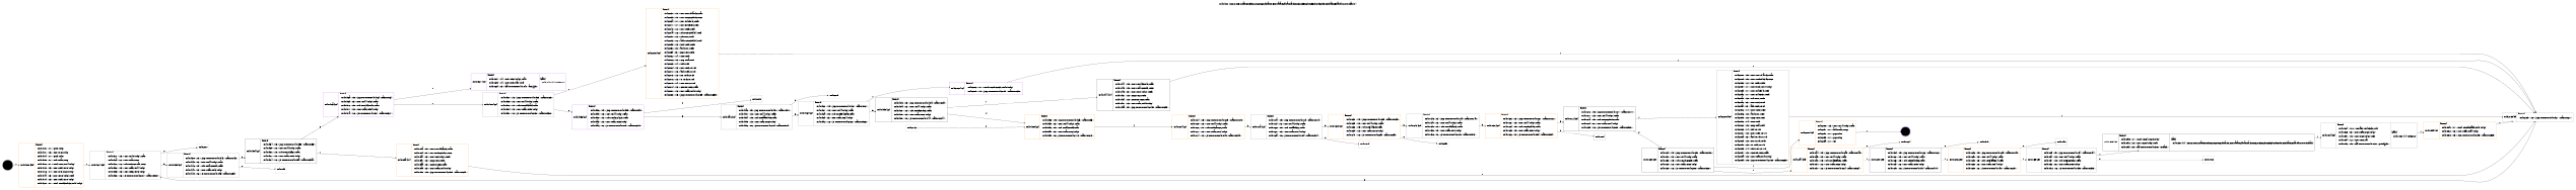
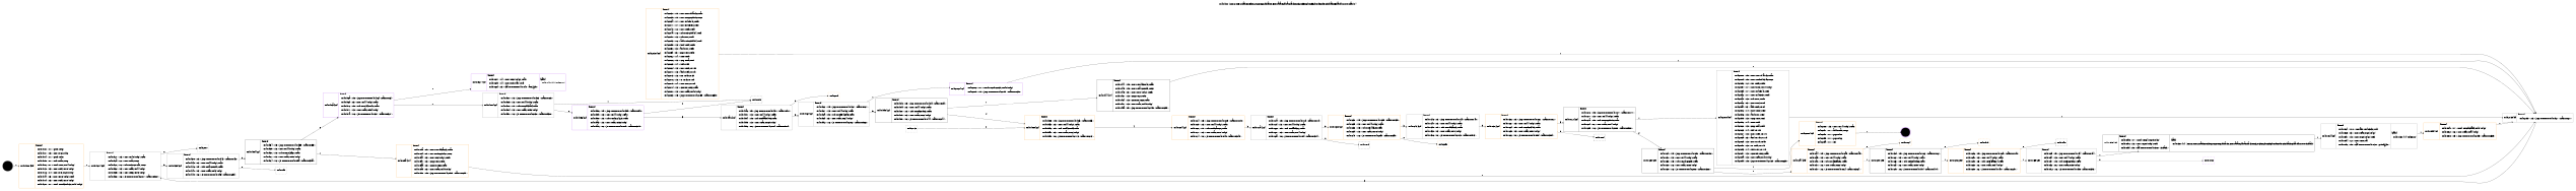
  digraph {
    label="0x401b00 (/mnt/c/Users/mathe/Desktop/tcc/POCII/binaries/extr_radare2librasmarchtms320c55x_plusc55plus_decode.c_is_hash_Final-ollvm.out::main(0))"
    labelloc=t
    rankdir=LR
    node [color=gray40 shape=record]
    edge [arrowhead=tee]
    Entry [fillcolor=black height=0.3 shape=circle style=filled width=0.3]
    n2 [color=darkorange label="{\n     0x401b00 [39]\l\n     | [instrs]\l\n     &nbsp;&nbsp;0x401b00 \<+1\>: push %rbp\l\n     &nbsp;&nbsp;0x401b01 \<+3\>: mov %rsp,%rbp\l\n     &nbsp;&nbsp;0x401b04 \<+1\>: push %rbx\l\n     &nbsp;&nbsp;0x401b05 \<+7\>: sub $0xa8,%rsp\l\n     &nbsp;&nbsp;0x401b0c \<+7\>: movl $0x0,-0x14(%rbp)\l\n     &nbsp;&nbsp;0x401b13 \<+3\>: mov %edi,-0x18(%rbp)\l\n     &nbsp;&nbsp;0x401b16 \<+4\>: mov %rsi,-0x20(%rbp)\l\n     &nbsp;&nbsp;0x401b1a \<+3\>: mov -0x18(%rbp),%edi\l\n     &nbsp;&nbsp;0x401b1d \<+3\>: mov %edi,-0x10(%rbp)\l\n     &nbsp;&nbsp;0x401b20 \<+7\>: movl $0xed3e7b83,-0x40(%rbp)\l\n  }"]
    n3 [label="{\n     0x401b27 [23]\l\n     | [instrs]\l\n     &nbsp;&nbsp;0x401b27 \<+3\>: mov -0x40(%rbp),%eax\l\n     &nbsp;&nbsp;0x401b2a \<+2\>: mov %eax,%ecx\l\n     &nbsp;&nbsp;0x401b2c \<+6\>: sub $0x91607ea9,%ecx\l\n     &nbsp;&nbsp;0x401b32 \<+3\>: mov %eax,-0x44(%rbp)\l\n     &nbsp;&nbsp;0x401b35 \<+3\>: mov %ecx,-0x48(%rbp)\l\n     &nbsp;&nbsp;0x401b38 \<+6\>: je 0000000000402007 \<main+0x507\>\l\n  }"]
    n4 [label="{\n     0x402007\l\n  }" style=dashed]
    n5 [label="{\n     0x401b3e [22]\l\n     | [instrs]\l\n     &nbsp;&nbsp;0x401b3e \<+5\>: jmp 0000000000401b43 \<main+0x43\>\l\n     &nbsp;&nbsp;0x401b43 \<+3\>: mov -0x44(%rbp),%eax\l\n     &nbsp;&nbsp;0x401b46 \<+5\>: sub $0xa1c080db,%eax\l\n     &nbsp;&nbsp;0x401b4b \<+3\>: mov %eax,-0x4c(%rbp)\l\n     &nbsp;&nbsp;0x401b4e \<+6\>: je 0000000000401d5f \<main+0x25f\>\l\n  }"]
    n6 [label="{\n     0x401d5f\l\n  }" style=dashed]
    n7 [color=black label="{\n     0x401b54 [22]\l\n     | [instrs]\l\n     &nbsp;&nbsp;0x401b54 \<+5\>: jmp 0000000000401b59 \<main+0x59\>\l\n     &nbsp;&nbsp;0x401b59 \<+3\>: mov -0x44(%rbp),%eax\l\n     &nbsp;&nbsp;0x401b5c \<+5\>: sub $0xc1d2ff61,%eax\l\n     &nbsp;&nbsp;0x401b61 \<+3\>: mov %eax,-0x50(%rbp)\l\n     &nbsp;&nbsp;0x401b64 \<+6\>: je 0000000000401e9a \<main+0x39a\>\l\n  }"]
    n8 [color=darkorange label="{\n     0x401e9a [27]\l\n     | [instrs]\l\n     &nbsp;&nbsp;0x401e9a \<+5\>: mov $0x1dd3a6d2,%eax\l\n     &nbsp;&nbsp;0x401e9f \<+5\>: mov $0x5c609d61,%ecx\l\n     &nbsp;&nbsp;0x401ea4 \<+3\>: mov -0xc(%rbp),%edx\l\n     &nbsp;&nbsp;0x401ea7 \<+3\>: cmp $0x0,%edx\l\n     &nbsp;&nbsp;0x401eaa \<+3\>: cmove %ecx,%eax\l\n     &nbsp;&nbsp;0x401ead \<+3\>: mov %eax,-0x40(%rbp)\l\n     &nbsp;&nbsp;0x401eb0 \<+5\>: jmp 0000000000402159 \<main+0x659\>\l\n  }"]
    n9 [color=purple label="{\n     0x401b6a [22]\l\n     | [instrs]\l\n     &nbsp;&nbsp;0x401b6a \<+5\>: jmp 0000000000401b6f \<main+0x6f\>\l\n     &nbsp;&nbsp;0x401b6f \<+3\>: mov -0x44(%rbp),%eax\l\n     &nbsp;&nbsp;0x401b72 \<+5\>: sub $0xc4d3004e,%eax\l\n     &nbsp;&nbsp;0x401b77 \<+3\>: mov %eax,-0x54(%rbp)\l\n     &nbsp;&nbsp;0x401b7a \<+6\>: je 0000000000401e27 \<main+0x327\>\l\n  }"]
    Exit [color=purple fillcolor=black height=0.3 peripheries=2 shape=circle style=filled width=0.3]
    n11 [label="{\n     0x402159 [5]\l\n     | [instrs]\l\n     &nbsp;&nbsp;0x402159 \<+5\>: jmp 0000000000401b27 \<main+0x27\>\l\n  }"]
    n12 [color=purple label="{\n     0x401e27 [13]\l\n     | [instrs]\l\n     &nbsp;&nbsp;0x401e27 \<+4\>: mov -0x20(%rbp),%rax\l\n     &nbsp;&nbsp;0x401e2b \<+4\>: mov 0x8(%rax),%rdi\l\n     &nbsp;&nbsp;0x401e2f \<+5\>: call 0000000000401040 \<atoi@plt\>\l\n     | [calls]\l\n     &nbsp;&nbsp;0x401040 \{1\} (unknown)\l\n  }"]
    n13 [label="{\n     0x401b80 [22]\l\n     | [instrs]\l\n     &nbsp;&nbsp;0x401b80 \<+5\>: jmp 0000000000401b85 \<main+0x85\>\l\n     &nbsp;&nbsp;0x401b85 \<+3\>: mov -0x44(%rbp),%eax\l\n     &nbsp;&nbsp;0x401b88 \<+5\>: sub $0xcddcba9f,%eax\l\n     &nbsp;&nbsp;0x401b8d \<+3\>: mov %eax,-0x58(%rbp)\l\n     &nbsp;&nbsp;0x401b90 \<+6\>: je 0000000000402030 \<main+0x530\>\l\n  }"]
    n14 [color=darkorange label="{\n     0x401edb [18]\l\n     | [instrs]\l\n     &nbsp;&nbsp;0x401edb \<+7\>: movl $0xcddcba9f,-0x40(%rbp)\l\n     &nbsp;&nbsp;0x401ee2 \<+6\>: mov %eax,-0xa4(%rbp)\l\n     &nbsp;&nbsp;0x401ee8 \<+5\>: jmp 0000000000402159 \<main+0x659\>\l\n  }"]
    n15 [color=darkorange label="{\n     0x402030 [88]\l\n     | [instrs]\l\n     &nbsp;&nbsp;0x402030 \<+5\>: mov $0x7754a1d2,%eax\l\n     &nbsp;&nbsp;0x402035 \<+5\>: mov $0x2ce29575,%ecx\l\n     &nbsp;&nbsp;0x40203a \<+7\>: mov 0x40504c,%edx\l\n     &nbsp;&nbsp;0x402041 \<+7\>: mov 0x405050,%esi\l\n     &nbsp;&nbsp;0x402048 \<+2\>: mov %edx,%edi\l\n     &nbsp;&nbsp;0x40204a \<+6\>: sub $0x902bd484,%edi\l\n     &nbsp;&nbsp;0x402050 \<+3\>: sub $0x1,%edi\l\n     &nbsp;&nbsp;0x402053 \<+6\>: add $0x902bd484,%edi\l\n     &nbsp;&nbsp;0x402059 \<+3\>: imul %edi,%edx\l\n     &nbsp;&nbsp;0x40205c \<+3\>: and $0x1,%edx\l\n     &nbsp;&nbsp;0x40205f \<+3\>: cmp $0x0,%edx\l\n     &nbsp;&nbsp;0x402062 \<+4\>: sete %r8b\l\n     &nbsp;&nbsp;0x402066 \<+3\>: cmp $0xa,%esi\l\n     &nbsp;&nbsp;0x402069 \<+4\>: setl %r9b\l\n     &nbsp;&nbsp;0x40206d \<+3\>: mov %r8b,%r10b\l\n     &nbsp;&nbsp;0x402070 \<+3\>: and %r9b,%r10b\l\n     &nbsp;&nbsp;0x402073 \<+3\>: xor %r9b,%r8b\l\n     &nbsp;&nbsp;0x402076 \<+3\>: or %r8b,%r10b\l\n     &nbsp;&nbsp;0x402079 \<+4\>: test $0x1,%r10b\l\n     &nbsp;&nbsp;0x40207d \<+3\>: cmovne %ecx,%eax\l\n     &nbsp;&nbsp;0x402080 \<+3\>: mov %eax,-0x40(%rbp)\l\n     &nbsp;&nbsp;0x402083 \<+5\>: jmp 0000000000402159 \<main+0x659\>\l\n  }"]
    n16 [color=purple label="{\n     0x401b96 [22]\l\n     | [instrs]\l\n     &nbsp;&nbsp;0x401b96 \<+5\>: jmp 0000000000401b9b \<main+0x9b\>\l\n     &nbsp;&nbsp;0x401b9b \<+3\>: mov -0x44(%rbp),%eax\l\n     &nbsp;&nbsp;0x401b9e \<+5\>: sub $0xd3124229,%eax\l\n     &nbsp;&nbsp;0x401ba3 \<+3\>: mov %eax,-0x5c(%rbp)\l\n     &nbsp;&nbsp;0x401ba6 \<+6\>: je 0000000000401e1b \<main+0x31b\>\l\n  }"]
    n17 [label="{\n     0x401ec4 [23]\l\n     | [instrs]\l\n     &nbsp;&nbsp;0x401ec4 \<+10\>: movabs $0x4030f2,%rdi\l\n     &nbsp;&nbsp;0x401ece \<+3\>: mov %eax,-0x2c(%rbp)\l\n     &nbsp;&nbsp;0x401ed1 \<+3\>: mov -0x2c(%rbp),%esi\l\n     &nbsp;&nbsp;0x401ed4 \<+2\>: mov $0x0,%al\l\n     &nbsp;&nbsp;0x401ed6 \<+5\>: call 0000000000401030 \<printf@plt\>\l\n     | [calls]\l\n     &nbsp;&nbsp;0x401030 \{1\} (unknown)\l\n  }"]
    n18 [color=black label="{\n     0x401e1b\l\n  }" style=dashed]
    n19 [label="{\n     0x401bac [22]\l\n     | [instrs]\l\n     &nbsp;&nbsp;0x401bac \<+5\>: jmp 0000000000401bb1 \<main+0xb1\>\l\n     &nbsp;&nbsp;0x401bb1 \<+3\>: mov -0x44(%rbp),%eax\l\n     &nbsp;&nbsp;0x401bb4 \<+5\>: sub $0xdaa9d795,%eax\l\n     &nbsp;&nbsp;0x401bb9 \<+3\>: mov %eax,-0x60(%rbp)\l\n     &nbsp;&nbsp;0x401bbc \<+6\>: je 000000000040201f \<main+0x51f\>\l\n  }"]
    n20 [color=purple label="{\n     0x401d08\l\n  }" style=dashed]
    n21 [color=darkorange label="{\n     0x40201f\l\n  }" style=dashed]
    n22 [label="{\n     0x401bc2 [22]\l\n     | [instrs]\l\n     &nbsp;&nbsp;0x401bc2 \<+5\>: jmp 0000000000401bc7 \<main+0xc7\>\l\n     &nbsp;&nbsp;0x401bc7 \<+3\>: mov -0x44(%rbp),%eax\l\n     &nbsp;&nbsp;0x401bca \<+5\>: sub $0xde946945,%eax\l\n     &nbsp;&nbsp;0x401bcf \<+3\>: mov %eax,-0x64(%rbp)\l\n     &nbsp;&nbsp;0x401bd2 \<+6\>: je 00000000004020e2 \<main+0x5e2\>\l\n  }"]
    n23 [color=black label="{\n     0x401eb5 [15]\l\n     | [instrs]\l\n     &nbsp;&nbsp;0x401eb5 \<+7\>: movl $0x64,-0x28(%rbp)\l\n     &nbsp;&nbsp;0x401ebc \<+3\>: mov -0x28(%rbp),%edi\l\n     &nbsp;&nbsp;0x401ebf \<+5\>: call 0000000000401580 \<is_hash\>\l\n     | [calls]\l\n     &nbsp;&nbsp;0x401580 \{1\} (/mnt/c/Users/mathe/Desktop/tcc/POCII/binaries/extr_radare2librasmarchtms320c55x_plusc55plus_decode.c_is_hash_Final-ollvm.out::is_hash)\l\n  }"]
    n24 [color=purple label="{\n     0x4020e2 [12]\l\n     | [instrs]\l\n     &nbsp;&nbsp;0x4020e2 \<+7\>: movl $0x2d160699,-0x40(%rbp)\l\n     &nbsp;&nbsp;0x4020e9 \<+5\>: jmp 0000000000402159 \<main+0x659\>\l\n  }"]
    n25 [color=black label="{\n     0x401bd8 [22]\l\n     | [instrs]\l\n     &nbsp;&nbsp;0x401bd8 \<+5\>: jmp 0000000000401bdd \<main+0xdd\>\l\n     &nbsp;&nbsp;0x401bdd \<+3\>: mov -0x44(%rbp),%eax\l\n     &nbsp;&nbsp;0x401be0 \<+5\>: sub $0xed3e7b83,%eax\l\n     &nbsp;&nbsp;0x401be5 \<+3\>: mov %eax,-0x68(%rbp)\l\n     &nbsp;&nbsp;0x401be8 \<+6\>: je 0000000000401d44 \<main+0x244\>\l\n  }"]
    n26 [label="{\n     0x401cef [25]\l\n     | [instrs]\l\n     &nbsp;&nbsp;0x401cef \<+5\>: jmp 0000000000401cf4 \<main+0x1f4\>\l\n     &nbsp;&nbsp;0x401cf4 \<+3\>: mov -0x44(%rbp),%eax\l\n     &nbsp;&nbsp;0x401cf7 \<+5\>: sub $0x5c609d61,%eax\l\n     &nbsp;&nbsp;0x401cfc \<+6\>: mov %eax,-0x98(%rbp)\l\n     &nbsp;&nbsp;0x401d02 \<+6\>: je 0000000000401eb5 \<main+0x3b5\>\l\n  }"]
    n27 [color=black label="{\n     0x401d44 [27]\l\n     | [instrs]\l\n     &nbsp;&nbsp;0x401d44 \<+5\>: mov $0xc4d3004e,%eax\l\n     &nbsp;&nbsp;0x401d49 \<+5\>: mov $0xa1c080db,%ecx\l\n     &nbsp;&nbsp;0x401d4e \<+3\>: mov -0x10(%rbp),%edx\l\n     &nbsp;&nbsp;0x401d51 \<+3\>: cmp $0x2,%edx\l\n     &nbsp;&nbsp;0x401d54 \<+3\>: cmovne %ecx,%eax\l\n     &nbsp;&nbsp;0x401d57 \<+3\>: mov %eax,-0x40(%rbp)\l\n     &nbsp;&nbsp;0x401d5a \<+5\>: jmp 0000000000402159 \<main+0x659\>\l\n  }"]
    n28 [color=darkorange label="{\n     0x401bee [22]\l\n     | [instrs]\l\n     &nbsp;&nbsp;0x401bee \<+5\>: jmp 0000000000401bf3 \<main+0xf3\>\l\n     &nbsp;&nbsp;0x401bf3 \<+3\>: mov -0x44(%rbp),%eax\l\n     &nbsp;&nbsp;0x401bf6 \<+5\>: sub $0xf43ee0bf,%eax\l\n     &nbsp;&nbsp;0x401bfb \<+3\>: mov %eax,-0x6c(%rbp)\l\n     &nbsp;&nbsp;0x401bfe \<+6\>: je 0000000000402113 \<main+0x613\>\l\n  }"]
    n29 [color=black label="{\n     0x401db7\l\n  }" style=dashed]
    n30 [color=darkorange label="{\n     0x401c04 [22]\l\n     | [instrs]\l\n     &nbsp;&nbsp;0x401c04 \<+5\>: jmp 0000000000401c09 \<main+0x109\>\l\n     &nbsp;&nbsp;0x401c09 \<+3\>: mov -0x44(%rbp),%eax\l\n     &nbsp;&nbsp;0x401c0c \<+5\>: sub $0xfcea86e6,%eax\l\n     &nbsp;&nbsp;0x401c11 \<+3\>: mov %eax,-0x70(%rbp)\l\n     &nbsp;&nbsp;0x401c14 \<+6\>: je 0000000000401e49 \<main+0x349\>\l\n  }"]
    n31 [color=darkorange label="{\n     0x401cd6 [25]\l\n     | [instrs]\l\n     &nbsp;&nbsp;0x401cd6 \<+5\>: jmp 0000000000401cdb \<main+0x1db\>\l\n     &nbsp;&nbsp;0x401cdb \<+3\>: mov -0x44(%rbp),%eax\l\n     &nbsp;&nbsp;0x401cde \<+5\>: sub $0x545a5e24,%eax\l\n     &nbsp;&nbsp;0x401ce3 \<+6\>: mov %eax,-0x94(%rbp)\l\n     &nbsp;&nbsp;0x401ce9 \<+6\>: je 0000000000401db7 \<main+0x2b7\>\l\n  }"]
    n32 [label="{\n     0x402113\l\n  }" style=dashed]
    n33 [label="{\n     0x401c1a [22]\l\n     | [instrs]\l\n     &nbsp;&nbsp;0x401c1a \<+5\>: jmp 0000000000401c1f \<main+0x11f\>\l\n     &nbsp;&nbsp;0x401c1f \<+3\>: mov -0x44(%rbp),%eax\l\n     &nbsp;&nbsp;0x401c22 \<+5\>: sub $0xfff5d362,%eax\l\n     &nbsp;&nbsp;0x401c27 \<+3\>: mov %eax,-0x74(%rbp)\l\n     &nbsp;&nbsp;0x401c2a \<+6\>: je 0000000000401e7f \<main+0x37f\>\l\n  }"]
    n34 [color=darkorange label="{\n     0x401f7d\l\n  }" style=dashed]
    n35 [color=black label="{\n     0x401e7f\l\n  }" style=dashed]
    n36 [color=darkorange label="{\n     0x401c30 [22]\l\n     | [instrs]\l\n     &nbsp;&nbsp;0x401c30 \<+5\>: jmp 0000000000401c35 \<main+0x135\>\l\n     &nbsp;&nbsp;0x401c35 \<+3\>: mov -0x44(%rbp),%eax\l\n     &nbsp;&nbsp;0x401c38 \<+5\>: sub $0x544f82e,%eax\l\n     &nbsp;&nbsp;0x401c3d \<+3\>: mov %eax,-0x78(%rbp)\l\n     &nbsp;&nbsp;0x401c40 \<+6\>: je 00000000004020fb \<main+0x5fb\>\l\n  }"]
    n37 [color=black label="{\n     0x401cbd [25]\l\n     | [instrs]\l\n     &nbsp;&nbsp;0x401cbd \<+5\>: jmp 0000000000401cc2 \<main+0x1c2\>\l\n     &nbsp;&nbsp;0x401cc2 \<+3\>: mov -0x44(%rbp),%eax\l\n     &nbsp;&nbsp;0x401cc5 \<+5\>: sub $0x50f19d86,%eax\l\n     &nbsp;&nbsp;0x401cca \<+6\>: mov %eax,-0x90(%rbp)\l\n     &nbsp;&nbsp;0x401cd0 \<+6\>: je 0000000000401f7d \<main+0x47d\>\l\n  }"]
    n38 [color=darkorange label="{\n     0x4020fb\l\n  }" style=dashed]
    n39 [label="{\n     0x401c46 [22]\l\n     | [instrs]\l\n     &nbsp;&nbsp;0x401c46 \<+5\>: jmp 0000000000401c4b \<main+0x14b\>\l\n     &nbsp;&nbsp;0x401c4b \<+3\>: mov -0x44(%rbp),%eax\l\n     &nbsp;&nbsp;0x401c4e \<+5\>: sub $0x1dd3a6d2,%eax\l\n     &nbsp;&nbsp;0x401c53 \<+3\>: mov %eax,-0x7c(%rbp)\l\n     &nbsp;&nbsp;0x401c56 \<+6\>: je 0000000000402013 \<main+0x513\>\l\n  }"]
    n40 [color=darkorange label="{\n     0x401e64\l\n  }" style=dashed]
    n41 [color=darkorange label="{\n     0x401c5c [22]\l\n     | [instrs]\l\n     &nbsp;&nbsp;0x401c5c \<+5\>: jmp 0000000000401c61 \<main+0x161\>\l\n     &nbsp;&nbsp;0x401c61 \<+3\>: mov -0x44(%rbp),%eax\l\n     &nbsp;&nbsp;0x401c64 \<+5\>: sub $0x2b26f403,%eax\l\n     &nbsp;&nbsp;0x401c69 \<+3\>: mov %eax,-0x80(%rbp)\l\n     &nbsp;&nbsp;0x401c6c \<+6\>: je 0000000000401eed \<main+0x3ed\>\l\n  }"]
    n42 [color=darkorange label="{\n     0x401ca4 [25]\l\n     | [instrs]\l\n     &nbsp;&nbsp;0x401ca4 \<+5\>: jmp 0000000000401ca9 \<main+0x1a9\>\l\n     &nbsp;&nbsp;0x401ca9 \<+3\>: mov -0x44(%rbp),%eax\l\n     &nbsp;&nbsp;0x401cac \<+5\>: sub $0x4359a292,%eax\l\n     &nbsp;&nbsp;0x401cb1 \<+6\>: mov %eax,-0x8c(%rbp)\l\n     &nbsp;&nbsp;0x401cb7 \<+6\>: je 0000000000401e64 \<main+0x364\>\l\n  }"]
    n43 [color=black label="{\n     0x401eed\l\n  }" style=dashed]
    n44 [color=black label="{\n     0x401c72 [25]\l\n     | [instrs]\l\n     &nbsp;&nbsp;0x401c72 \<+5\>: jmp 0000000000401c77 \<main+0x177\>\l\n     &nbsp;&nbsp;0x401c77 \<+3\>: mov -0x44(%rbp),%eax\l\n     &nbsp;&nbsp;0x401c7a \<+5\>: sub $0x2ce29575,%eax\l\n     &nbsp;&nbsp;0x401c7f \<+6\>: mov %eax,-0x84(%rbp)\l\n     &nbsp;&nbsp;0x401c85 \<+6\>: je 0000000000402088 \<main+0x588\>\l\n  }"]
    n45 [color=darkorange label="{\n     0x4020ee [13]\l\n     | [instrs]\l\n     &nbsp;&nbsp;0x4020ee \<+3\>: mov -0x14(%rbp),%eax\l\n     &nbsp;&nbsp;0x4020f1 \<+7\>: add $0xa8,%rsp\l\n     &nbsp;&nbsp;0x4020f8 \<+1\>: pop %rbx\l\n     &nbsp;&nbsp;0x4020f9 \<+1\>: pop %rbp\l\n     &nbsp;&nbsp;0x4020fa \<+1\>: ret\l\n  }"]
    n46 [color=black label="{\n     0x401c8b [25]\l\n     | [instrs]\l\n     &nbsp;&nbsp;0x401c8b \<+5\>: jmp 0000000000401c90 \<main+0x190\>\l\n     &nbsp;&nbsp;0x401c90 \<+3\>: mov -0x44(%rbp),%eax\l\n     &nbsp;&nbsp;0x401c93 \<+5\>: sub $0x2d160699,%eax\l\n     &nbsp;&nbsp;0x401c98 \<+6\>: mov %eax,-0x88(%rbp)\l\n     &nbsp;&nbsp;0x401c9e \<+6\>: je 00000000004020ee \<main+0x5ee\>\l\n  }"]
    n47 [label="{\n     0x402088 [90]\l\n     | [instrs]\l\n     &nbsp;&nbsp;0x402088 \<+5\>: mov $0x7754a1d2,%eax\l\n     &nbsp;&nbsp;0x40208d \<+5\>: mov $0xde946945,%ecx\l\n     &nbsp;&nbsp;0x402092 \<+2\>: xor %edx,%edx\l\n     &nbsp;&nbsp;0x402094 \<+7\>: movl $0x0,-0x14(%rbp)\l\n     &nbsp;&nbsp;0x40209b \<+7\>: mov 0x40504c,%esi\l\n     &nbsp;&nbsp;0x4020a2 \<+7\>: mov 0x405050,%edi\l\n     &nbsp;&nbsp;0x4020a9 \<+3\>: sub $0x1,%edx\l\n     &nbsp;&nbsp;0x4020ac \<+3\>: mov %esi,%r8d\l\n     &nbsp;&nbsp;0x4020af \<+3\>: add %edx,%r8d\l\n     &nbsp;&nbsp;0x4020b2 \<+4\>: imul %r8d,%esi\l\n     &nbsp;&nbsp;0x4020b6 \<+3\>: and $0x1,%esi\l\n     &nbsp;&nbsp;0x4020b9 \<+3\>: cmp $0x0,%esi\l\n     &nbsp;&nbsp;0x4020bc \<+4\>: sete %r9b\l\n     &nbsp;&nbsp;0x4020c0 \<+3\>: cmp $0xa,%edi\l\n     &nbsp;&nbsp;0x4020c3 \<+4\>: setl %r10b\l\n     &nbsp;&nbsp;0x4020c7 \<+3\>: mov %r9b,%r11b\l\n     &nbsp;&nbsp;0x4020ca \<+3\>: and %r10b,%r11b\l\n     &nbsp;&nbsp;0x4020cd \<+3\>: xor %r10b,%r9b\l\n     &nbsp;&nbsp;0x4020d0 \<+3\>: or %r9b,%r11b\l\n     &nbsp;&nbsp;0x4020d3 \<+4\>: test $0x1,%r11b\l\n     &nbsp;&nbsp;0x4020d7 \<+3\>: cmovne %ecx,%eax\l\n     &nbsp;&nbsp;0x4020da \<+3\>: mov %eax,-0x40(%rbp)\l\n     &nbsp;&nbsp;0x4020dd \<+5\>: jmp 0000000000402159 \<main+0x659\>\l\n  }"]
    Entry -> n2 [label=" 1"]
    n2 -> n3 [arrowhead=dot label=" 1"]
    n3 -> n4 [arrowhead=dot label=" 0"]
    n3 -> n5 [arrowhead=dot label=" 9"]
    n5 -> n6 [label=" 0"]
    n5 -> n7 [arrowhead=dot label=" 9"]
    n7 -> n8 [label=" 1"]
    n7 -> n9 [arrowhead=dot label=" 8"]
    n8 -> n11 [label=" 1"]
    n9 -> n12 [arrowhead=dot label=" 1"]
    n9 -> n13 [label=" 7"]
    n11 -> n3 [label=" 8"]
-   n13 -> n15 [arrowhead=dot label=" 1"]
+   n13 -> n18 [arrowhead=dot label=" 1"]
    n13 -> n16 [label=" 6"]
    n14 -> n11 [label=" 1"]
    n15 -> n11 [arrowhead=dot label=" 1"]
    n16 -> n18 [label=" 0"]
    n16 -> n19 [label=" 6"]
    n17 -> n14 [arrowhead=dot label=" 1"]
    n19 -> n21 [arrowhead=dot label=" 0"]
    n19 -> n22 [arrowhead=dot label=" 6"]
    n22 -> n24 [label=" 1"]
    n22 -> n25 [arrowhead=dot label=" 5"]
    n23 -> n17 [label=" 1"]
    n24 -> n11 [label=" 1"]
    n25 -> n27 [label=" 1"]
    n25 -> n28 [label=" 4"]
    n26 -> n20 [label=" 0"]
    n26 -> n23 [label=" 1"]
    n27 -> n11 [label=" 1"]
    n28 -> n30 [arrowhead=dot label=" 4"]
    n30 -> n33 [label=" 3"]
    n31 -> n26 [arrowhead=dot label=" 1"]
    n31 -> n29 [label=" 0"]
    n32 -> n28 [label=" 0"]
    n33 -> n35 [label=" 0"]
    n33 -> n36 [label=" 3"]
    n36 -> n38 [arrowhead=dot label=" 0"]
    n36 -> n39 [arrowhead=dot label=" 3"]
    n37 -> n31 [arrowhead=dot label=" 1"]
    n37 -> n34 [arrowhead=dot label=" 0"]
    n39 -> n41 [label=" 3"]
    n41 -> n43 [label=" 0"]
    n41 -> n44 [label=" 3"]
    n42 -> n37 [label=" 1"]
    n42 -> n40 [label=" 0"]
    n44 -> n46 [label=" 2"]
    n44 -> n47 [label=" 1"]
    n45 -> Exit [label=" 1"]
    n46 -> n42 [arrowhead=dot label=" 1"]
    n46 -> n45 [arrowhead=dot label=" 1"]
    n47 -> n11 [label=" 1"]
  }
